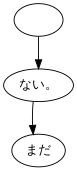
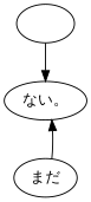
  digraph {
    n1 [label="　"]
    n2 [label="ない。"]
    n3 [label="まだ"]
    n1 -> n2
-   n2 -> n3
+   n3 -> n2
  }
